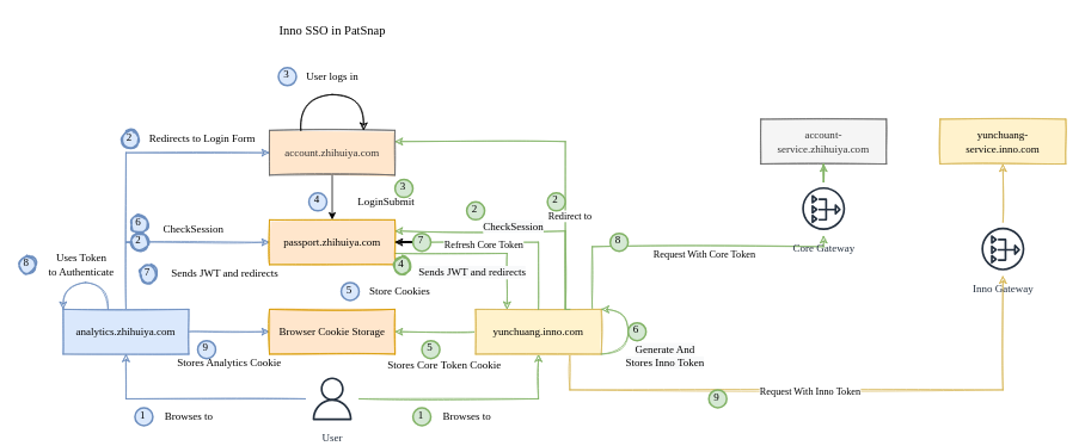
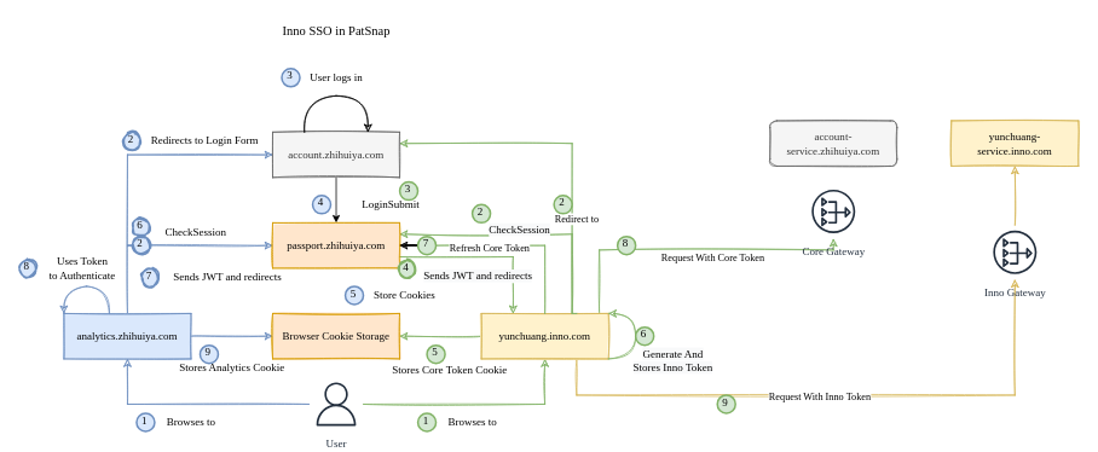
  <mxCell id="0" />
  <mxCell id="1" parent="0" />
  <mxCell id="2" style="edgeStyle=orthogonalEdgeStyle;rounded=0;orthogonalLoop=1;jettySize=auto;html=1;entryX=0.5;entryY=1;entryDx=0;entryDy=0;fontFamily=Comic Sans MS;fillColor=#dae8fc;strokeColor=#6c8ebf;sketch=1;" edge="1" parent="1" source="4" target="8"><mxGeometry relative="1" as="geometry" /></mxCell>
  <mxCell id="3" style="edgeStyle=orthogonalEdgeStyle;rounded=0;orthogonalLoop=1;jettySize=auto;html=1;entryX=0.5;entryY=1;entryDx=0;entryDy=0;fontFamily=Comic Sans MS;fillColor=#d5e8d4;strokeColor=#82b366;sketch=1;" edge="1" parent="1" source="4" target="17"><mxGeometry relative="1" as="geometry" /></mxCell>
  <mxCell id="4" value="User" style="outlineConnect=0;fontColor=#232F3E;gradientColor=none;strokeColor=#232F3E;fillColor=none;dashed=0;verticalLabelPosition=bottom;verticalAlign=top;align=center;html=1;fontSize=12;fontStyle=0;aspect=fixed;shape=mxgraph.aws4.resourceIcon;resIcon=mxgraph.aws4.user;fontFamily=Comic Sans MS;sketch=0;" vertex="1" parent="1"><mxGeometry x="340" y="415" width="60" height="60" as="geometry" /></mxCell>
  <mxCell id="5" style="edgeStyle=orthogonalEdgeStyle;rounded=0;orthogonalLoop=1;jettySize=auto;html=1;entryX=0;entryY=0.5;entryDx=0;entryDy=0;fontFamily=Comic Sans MS;fillColor=#dae8fc;strokeColor=#6c8ebf;sketch=1;" edge="1" parent="1" source="8" target="23"><mxGeometry relative="1" as="geometry"><Array as="points"><mxPoint x="140" y="170" /></Array></mxGeometry></mxCell>
  <mxCell id="6" style="edgeStyle=orthogonalEdgeStyle;rounded=0;orthogonalLoop=1;jettySize=auto;html=1;entryX=0;entryY=0.5;entryDx=0;entryDy=0;fontFamily=Comic Sans MS;fillColor=#dae8fc;strokeColor=#6c8ebf;startArrow=none;sketch=1;" edge="1" parent="1" source="50" target="27"><mxGeometry relative="1" as="geometry"><Array as="points"><mxPoint x="140" y="270" /></Array></mxGeometry></mxCell>
  <mxCell id="7" value="" style="edgeStyle=orthogonalEdgeStyle;curved=1;orthogonalLoop=1;jettySize=auto;html=1;fontFamily=Comic Sans MS;fillColor=#dae8fc;strokeColor=#6c8ebf;sketch=1;" edge="1" parent="1" source="8" target="24"><mxGeometry relative="1" as="geometry" /></mxCell>
  <mxCell id="8" value="analytics.zhihuiya.com" style="rounded=0;whiteSpace=wrap;html=1;fontFamily=Comic Sans MS;fillColor=#dae8fc;strokeColor=#6c8ebf;fillStyle=solid;sketch=1;" vertex="1" parent="1"><mxGeometry x="70" y="345" width="140" height="50" as="geometry" /></mxCell>
  <mxCell id="9" value="" style="edgeStyle=orthogonalEdgeStyle;curved=1;orthogonalLoop=1;jettySize=auto;html=1;fontFamily=Comic Sans MS;fillColor=#d5e8d4;strokeColor=#82b366;sketch=1;" edge="1" parent="1" source="17" target="24"><mxGeometry relative="1" as="geometry" /></mxCell>
  <mxCell id="10" style="edgeStyle=orthogonalEdgeStyle;rounded=0;orthogonalLoop=1;jettySize=auto;html=1;entryX=1;entryY=0.25;entryDx=0;entryDy=0;fontFamily=Comic Sans MS;startArrow=none;startFill=0;fillColor=#d5e8d4;strokeColor=#82b366;sketch=1;" edge="1" parent="1" target="23"><mxGeometry relative="1" as="geometry"><Array as="points"><mxPoint x="630" y="158" /></Array><mxPoint x="630" y="345" as="sourcePoint" /></mxGeometry></mxCell>
  <mxCell id="11" value="&lt;font face=&quot;Comic Sans MS&quot;&gt;Redirect to&lt;/font&gt;" style="edgeLabel;html=1;align=center;verticalAlign=middle;resizable=0;points=[];" vertex="1" connectable="0" parent="10"><mxGeometry x="-0.442" y="-4" relative="1" as="geometry"><mxPoint as="offset" /></mxGeometry></mxCell>
  <mxCell id="12" style="edgeStyle=orthogonalEdgeStyle;rounded=0;sketch=1;orthogonalLoop=1;jettySize=auto;html=1;fontFamily=Comic Sans MS;jumpStyle=none;fillColor=#d5e8d4;strokeColor=#82b366;" edge="1" parent="1" source="17" target="64"><mxGeometry relative="1" as="geometry"><mxPoint x="740" y="275" as="targetPoint" /><Array as="points"><mxPoint x="660" y="275" /></Array></mxGeometry></mxCell>
  <mxCell id="13" value="Request With Core Token" style="edgeLabel;html=1;align=center;verticalAlign=middle;resizable=0;points=[];fontFamily=Comic Sans MS;" vertex="1" connectable="0" parent="12"><mxGeometry x="-0.347" y="-2" relative="1" as="geometry"><mxPoint x="83" y="5" as="offset" /></mxGeometry></mxCell>
  <mxCell id="14" style="edgeStyle=orthogonalEdgeStyle;rounded=0;sketch=1;jumpStyle=none;orthogonalLoop=1;jettySize=auto;html=1;entryX=1;entryY=0.5;entryDx=0;entryDy=0;shadow=0;fontFamily=Comic Sans MS;startArrow=none;" edge="1" parent="1" source="65" target="27"><mxGeometry relative="1" as="geometry"><Array as="points" /></mxGeometry></mxCell>
  <mxCell id="15" style="edgeStyle=orthogonalEdgeStyle;rounded=0;sketch=1;jumpStyle=none;orthogonalLoop=1;jettySize=auto;html=1;shadow=0;fontFamily=Comic Sans MS;exitX=0.75;exitY=1;exitDx=0;exitDy=0;fillColor=#fff2cc;strokeColor=#d6b656;" edge="1" parent="1" source="17" target="57"><mxGeometry relative="1" as="geometry"><Array as="points"><mxPoint x="635" y="435" /><mxPoint x="1118" y="435" /></Array></mxGeometry></mxCell>
  <mxCell id="16" value="Request With Inno Token" style="edgeLabel;html=1;align=center;verticalAlign=middle;resizable=0;points=[];fontFamily=Comic Sans MS;" vertex="1" connectable="0" parent="15"><mxGeometry x="-0.056" y="-1" relative="1" as="geometry"><mxPoint as="offset" /></mxGeometry></mxCell>
  <mxCell id="17" value="yunchuang.inno.com" style="rounded=0;whiteSpace=wrap;html=1;fontFamily=Comic Sans MS;fillColor=#fff2cc;strokeColor=#d6b656;fillStyle=solid;sketch=1;" vertex="1" parent="1"><mxGeometry x="530" y="345" width="140" height="50" as="geometry" /></mxCell>
  <mxCell id="18" value="1" style="ellipse;whiteSpace=wrap;html=1;aspect=fixed;strokeWidth=2;fontFamily=Tahoma;spacingBottom=4;spacingRight=2;strokeColor=#6c8ebf;fillColor=#dae8fc;fillStyle=solid;" vertex="1" parent="1"><mxGeometry x="150" y="455" width="20" height="20" as="geometry" /></mxCell>
  <mxCell id="19" value="Browses to" style="text;html=1;align=center;verticalAlign=middle;resizable=0;points=[];autosize=1;strokeColor=none;fillColor=none;fontFamily=Comic Sans MS;" vertex="1" parent="1"><mxGeometry x="170" y="455" width="80" height="20" as="geometry" /></mxCell>
  <mxCell id="20" value="" style="edgeStyle=orthogonalEdgeStyle;rounded=0;orthogonalLoop=1;jettySize=auto;html=1;fontFamily=Comic Sans MS;startArrow=none;startFill=0;" edge="1" parent="1" source="23" target="27"><mxGeometry relative="1" as="geometry" /></mxCell>
  <mxCell id="21" style="edgeStyle=orthogonalEdgeStyle;rounded=0;orthogonalLoop=1;jettySize=auto;html=1;entryX=1;entryY=0.25;entryDx=0;entryDy=0;fontFamily=Comic Sans MS;fillColor=#d5e8d4;strokeColor=#82b366;exitX=0.75;exitY=0;exitDx=0;exitDy=0;sketch=1;" edge="1" parent="1" source="17" target="27"><mxGeometry relative="1" as="geometry"><Array as="points"><mxPoint x="630" y="345" /><mxPoint x="630" y="258" /></Array></mxGeometry></mxCell>
  <mxCell id="22" value="&lt;span style=&quot;font-size: 12px; background-color: rgb(248, 249, 250);&quot;&gt;CheckSession&lt;/span&gt;" style="edgeLabel;html=1;align=center;verticalAlign=middle;resizable=0;points=[];fontFamily=Comic Sans MS;" vertex="1" connectable="0" parent="21"><mxGeometry x="0.072" y="1" relative="1" as="geometry"><mxPoint y="-6" as="offset" /></mxGeometry></mxCell>
- <mxCell id="23" value="account.zhihuiya.com" style="rounded=0;whiteSpace=wrap;html=1;fontFamily=Comic Sans MS;fillColor=#ffe6cc;fontColor=#333333;strokeColor=#666666;fillStyle=solid;sketch=1;" vertex="1" parent="1"><mxGeometry x="300" y="145" width="140" height="50" as="geometry" /></mxCell>
+ <mxCell id="23" value="account.zhihuiya.com" style="rounded=0;whiteSpace=wrap;html=1;fontFamily=Comic Sans MS;fillColor=#f5f5f5;fontColor=#333333;strokeColor=#666666;fillStyle=solid;sketch=1;" vertex="1" parent="1"><mxGeometry x="300" y="145" width="140" height="50" as="geometry" /></mxCell>
  <mxCell id="24" value="Browser Cookie Storage" style="rounded=0;whiteSpace=wrap;html=1;fontFamily=Comic Sans MS;fillColor=#ffe6cc;strokeColor=#d79b00;fillStyle=solid;sketch=1;" vertex="1" parent="1"><mxGeometry x="300" y="345" width="140" height="50" as="geometry" /></mxCell>
  <mxCell id="25" style="edgeStyle=orthogonalEdgeStyle;rounded=0;orthogonalLoop=1;jettySize=auto;html=1;fontFamily=Comic Sans MS;exitX=1;exitY=0.75;exitDx=0;exitDy=0;fillColor=#d5e8d4;strokeColor=#82b366;sketch=1;entryX=0.25;entryY=0;entryDx=0;entryDy=0;" edge="1" parent="1" source="27" target="17"><mxGeometry relative="1" as="geometry" /></mxCell>
  <mxCell id="26" value="&lt;span style=&quot;font-size: 12px; background-color: rgb(248, 249, 250);&quot;&gt;Sends JWT and redirects&lt;/span&gt;" style="edgeLabel;html=1;align=center;verticalAlign=middle;resizable=0;points=[];fontFamily=Comic Sans MS;" vertex="1" connectable="0" parent="25"><mxGeometry x="-0.236" y="-1" relative="1" as="geometry"><mxPoint x="13" y="20" as="offset" /></mxGeometry></mxCell>
  <mxCell id="27" value="passport.zhihuiya.com" style="rounded=0;whiteSpace=wrap;html=1;fontFamily=Comic Sans MS;fillColor=#ffe6cc;strokeColor=#d79b00;fillStyle=solid;sketch=1;" vertex="1" parent="1"><mxGeometry x="300" y="245" width="140" height="50" as="geometry" /></mxCell>
  <mxCell id="28" value="2" style="ellipse;whiteSpace=wrap;html=1;aspect=fixed;strokeWidth=2;fontFamily=Tahoma;spacingBottom=4;spacingRight=2;strokeColor=#6c8ebf;fillStyle=solid;fillColor=#dae8fc;sketch=1;" vertex="1" parent="1"><mxGeometry x="135" y="145" width="20" height="20" as="geometry" /></mxCell>
  <mxCell id="29" value="Redirects to Login Form" style="text;html=1;align=center;verticalAlign=middle;resizable=0;points=[];autosize=1;strokeColor=none;fillColor=none;fontFamily=Comic Sans MS;sketch=1;" vertex="1" parent="1"><mxGeometry x="150" y="145" width="150" height="20" as="geometry" /></mxCell>
  <mxCell id="30" value="6" style="ellipse;whiteSpace=wrap;html=1;aspect=fixed;strokeWidth=2;fontFamily=Tahoma;spacingBottom=4;spacingRight=2;strokeColor=#6c8ebf;fillStyle=solid;fillColor=#dae8fc;sketch=1;" vertex="1" parent="1"><mxGeometry x="145" y="240" width="20" height="20" as="geometry" /></mxCell>
  <mxCell id="31" value="CheckSession" style="text;html=1;align=center;verticalAlign=middle;resizable=0;points=[];autosize=1;strokeColor=none;fillColor=none;fontFamily=Comic Sans MS;sketch=1;" vertex="1" parent="1"><mxGeometry x="170" y="245" width="90" height="20" as="geometry" /></mxCell>
  <mxCell id="32" value="3" style="ellipse;whiteSpace=wrap;html=1;aspect=fixed;strokeWidth=2;fontFamily=Tahoma;spacingBottom=4;spacingRight=2;strokeColor=#6c8ebf;fillStyle=solid;fillColor=#dae8fc;" vertex="1" parent="1"><mxGeometry x="310" y="75" width="20" height="20" as="geometry" /></mxCell>
  <mxCell id="33" value="User logs in" style="text;html=1;align=center;verticalAlign=middle;resizable=0;points=[];autosize=1;strokeColor=none;fillColor=none;fontFamily=Comic Sans MS;" vertex="1" parent="1"><mxGeometry x="330" y="75" width="80" height="20" as="geometry" /></mxCell>
  <mxCell id="34" style="edgeStyle=orthogonalEdgeStyle;orthogonalLoop=1;jettySize=auto;html=1;entryX=0.75;entryY=0;entryDx=0;entryDy=0;fontFamily=Comic Sans MS;exitX=0.25;exitY=0;exitDx=0;exitDy=0;curved=1;sketch=1;" edge="1" parent="1" source="23" target="23"><mxGeometry relative="1" as="geometry"><Array as="points"><mxPoint x="335" y="105" /><mxPoint x="405" y="105" /></Array></mxGeometry></mxCell>
  <mxCell id="35" value="LoginSubmit" style="text;html=1;align=center;verticalAlign=middle;resizable=0;points=[];autosize=1;strokeColor=none;fillColor=none;fontFamily=Comic Sans MS;" vertex="1" parent="1"><mxGeometry x="390" y="215" width="80" height="20" as="geometry" /></mxCell>
  <mxCell id="36" value="4" style="ellipse;whiteSpace=wrap;html=1;aspect=fixed;strokeWidth=2;fontFamily=Tahoma;spacingBottom=4;spacingRight=2;strokeColor=#6c8ebf;fillStyle=solid;fillColor=#dae8fc;" vertex="1" parent="1"><mxGeometry x="344" y="215" width="20" height="20" as="geometry" /></mxCell>
  <mxCell id="37" value="5" style="ellipse;whiteSpace=wrap;html=1;aspect=fixed;strokeWidth=2;fontFamily=Tahoma;spacingBottom=4;spacingRight=2;strokeColor=#6c8ebf;fillStyle=solid;fillColor=#dae8fc;" vertex="1" parent="1"><mxGeometry x="380" y="315" width="20" height="20" as="geometry" /></mxCell>
  <mxCell id="38" value="Store Cookies" style="text;html=1;align=center;verticalAlign=middle;resizable=0;points=[];autosize=1;strokeColor=none;fillColor=none;fontFamily=Comic Sans MS;" vertex="1" parent="1"><mxGeometry x="400" y="315" width="90" height="20" as="geometry" /></mxCell>
  <mxCell id="39" value="7" style="ellipse;whiteSpace=wrap;html=1;aspect=fixed;strokeWidth=2;fontFamily=Tahoma;spacingBottom=4;spacingRight=2;strokeColor=#6c8ebf;fillStyle=solid;fillColor=#dae8fc;sketch=1;" vertex="1" parent="1"><mxGeometry x="155" y="295" width="20" height="20" as="geometry" /></mxCell>
  <mxCell id="40" value="Sends JWT and redirects" style="text;html=1;align=center;verticalAlign=middle;resizable=0;points=[];autosize=1;strokeColor=none;fillColor=none;fontFamily=Comic Sans MS;sketch=1;" vertex="1" parent="1"><mxGeometry x="170" y="295" width="160" height="20" as="geometry" /></mxCell>
  <mxCell id="41" style="edgeStyle=orthogonalEdgeStyle;orthogonalLoop=1;jettySize=auto;html=1;fontFamily=Comic Sans MS;startArrow=none;startFill=0;curved=1;fillColor=#dae8fc;strokeColor=#6c8ebf;sketch=1;" edge="1" parent="1" target="8"><mxGeometry relative="1" as="geometry"><mxPoint x="120" y="345" as="sourcePoint" /><Array as="points"><mxPoint x="120" y="345" /><mxPoint x="120" y="315" /><mxPoint x="70" y="315" /></Array></mxGeometry></mxCell>
  <mxCell id="42" value="8" style="ellipse;whiteSpace=wrap;html=1;aspect=fixed;strokeWidth=2;fontFamily=Tahoma;spacingBottom=4;spacingRight=2;strokeColor=#6c8ebf;fillStyle=solid;fillColor=#dae8fc;sketch=1;" vertex="1" parent="1"><mxGeometry x="20" y="285" width="20" height="20" as="geometry" /></mxCell>
  <mxCell id="43" value="Uses Token &lt;br&gt;to Authenticate" style="text;html=1;align=center;verticalAlign=middle;resizable=0;points=[];autosize=1;strokeColor=none;fillColor=none;fontFamily=Comic Sans MS;sketch=1;" vertex="1" parent="1"><mxGeometry x="35" y="280" width="110" height="30" as="geometry" /></mxCell>
  <mxCell id="44" value="9" style="ellipse;whiteSpace=wrap;html=1;aspect=fixed;strokeWidth=2;fontFamily=Tahoma;spacingBottom=4;spacingRight=2;strokeColor=#6c8ebf;fillStyle=solid;fillColor=#dae8fc;" vertex="1" parent="1"><mxGeometry x="220" y="380" width="20" height="20" as="geometry" /></mxCell>
  <mxCell id="45" value="Stores Analytics Cookie" style="text;html=1;align=center;verticalAlign=middle;resizable=0;points=[];autosize=1;strokeColor=none;fillColor=none;fontFamily=Comic Sans MS;" vertex="1" parent="1"><mxGeometry x="180" y="395" width="150" height="20" as="geometry" /></mxCell>
  <mxCell id="46" value="1" style="ellipse;whiteSpace=wrap;html=1;aspect=fixed;strokeWidth=2;fontFamily=Tahoma;spacingBottom=4;spacingRight=2;strokeColor=#82b366;fillStyle=solid;fillColor=#d5e8d4;" vertex="1" parent="1"><mxGeometry x="460" y="455" width="20" height="20" as="geometry" /></mxCell>
  <mxCell id="47" value="Browses to" style="text;html=1;align=center;verticalAlign=middle;resizable=0;points=[];autosize=1;strokeColor=none;fillColor=none;fontFamily=Comic Sans MS;" vertex="1" parent="1"><mxGeometry x="480" y="455" width="80" height="20" as="geometry" /></mxCell>
  <mxCell id="48" value="Stores Core Token Cookie" style="text;html=1;align=center;verticalAlign=middle;resizable=0;points=[];autosize=1;strokeColor=none;fillColor=none;fontFamily=Comic Sans MS;" vertex="1" parent="1"><mxGeometry x="410" y="392" width="170" height="30" as="geometry" /></mxCell>
  <mxCell id="49" value="&lt;font style=&quot;font-size: 14px&quot;&gt;Inno SSO in PatSnap&lt;/font&gt;" style="text;html=1;align=center;verticalAlign=middle;resizable=0;points=[];autosize=1;strokeColor=none;fillColor=none;fontFamily=Comic Sans MS;" vertex="1" parent="1"><mxGeometry x="290" y="20" width="160" height="30" as="geometry" /></mxCell>
  <mxCell id="50" value="2" style="ellipse;whiteSpace=wrap;html=1;aspect=fixed;strokeWidth=2;fontFamily=Tahoma;spacingBottom=4;spacingRight=2;strokeColor=#6c8ebf;fillStyle=solid;fillColor=#dae8fc;sketch=1;" vertex="1" parent="1"><mxGeometry x="145" y="260" width="20" height="20" as="geometry" /></mxCell>
  <mxCell id="51" value="2" style="ellipse;whiteSpace=wrap;html=1;aspect=fixed;strokeWidth=2;fontFamily=Tahoma;spacingBottom=4;spacingRight=2;strokeColor=#82b366;fillStyle=solid;fillColor=#d5e8d4;" vertex="1" parent="1"><mxGeometry x="610" y="215" width="20" height="20" as="geometry" /></mxCell>
  <mxCell id="52" value="4" style="ellipse;whiteSpace=wrap;html=1;aspect=fixed;strokeWidth=2;fontFamily=Tahoma;spacingBottom=4;spacingRight=2;strokeColor=#82b366;fillStyle=solid;fillColor=#d5e8d4;sketch=1;" vertex="1" parent="1"><mxGeometry x="438" y="286" width="20" height="20" as="geometry" /></mxCell>
  <mxCell id="53" value="3" style="ellipse;whiteSpace=wrap;html=1;aspect=fixed;strokeWidth=2;fontFamily=Tahoma;spacingBottom=4;spacingRight=2;strokeColor=#82b366;fillStyle=solid;fillColor=#d5e8d4;" vertex="1" parent="1"><mxGeometry x="440" y="200" width="20" height="20" as="geometry" /></mxCell>
  <mxCell id="54" value="2" style="ellipse;whiteSpace=wrap;html=1;aspect=fixed;strokeWidth=2;fontFamily=Tahoma;spacingBottom=4;spacingRight=2;strokeColor=#82b366;fillStyle=solid;fillColor=#d5e8d4;" vertex="1" parent="1"><mxGeometry x="520" y="225" width="20" height="20" as="geometry" /></mxCell>
  <mxCell id="55" value="5" style="ellipse;whiteSpace=wrap;html=1;aspect=fixed;strokeWidth=2;fontFamily=Tahoma;spacingBottom=4;spacingRight=2;strokeColor=#82b366;fillStyle=solid;fillColor=#d5e8d4;" vertex="1" parent="1"><mxGeometry x="470" y="380" width="20" height="20" as="geometry" /></mxCell>
  <mxCell id="56" style="edgeStyle=orthogonalEdgeStyle;rounded=0;sketch=1;jumpStyle=none;orthogonalLoop=1;jettySize=auto;html=1;entryX=0.5;entryY=1;entryDx=0;entryDy=0;shadow=0;fontFamily=Comic Sans MS;fillColor=#fff2cc;strokeColor=#d6b656;" edge="1" parent="1" source="57" target="62"><mxGeometry relative="1" as="geometry" /></mxCell>
  <mxCell id="57" value="&lt;font face=&quot;Comic Sans MS&quot;&gt;Inno Gateway&lt;/font&gt;" style="sketch=0;outlineConnect=0;fontColor=#232F3E;gradientColor=none;strokeColor=#232F3E;fillColor=none;dashed=0;verticalLabelPosition=bottom;verticalAlign=top;align=center;html=1;fontSize=12;fontStyle=0;aspect=fixed;shape=mxgraph.aws4.resourceIcon;resIcon=mxgraph.aws4.nat_gateway;" vertex="1" parent="1"><mxGeometry x="1088" y="247.5" width="60" height="60" as="geometry" /></mxCell>
  <mxCell id="58" style="edgeStyle=orthogonalEdgeStyle;orthogonalLoop=1;jettySize=auto;html=1;fontFamily=Comic Sans MS;startArrow=none;startFill=0;curved=1;fillColor=#d5e8d4;strokeColor=#82b366;sketch=1;entryX=1;entryY=0;entryDx=0;entryDy=0;exitX=1;exitY=1;exitDx=0;exitDy=0;exitPerimeter=0;shadow=0;" edge="1" parent="1" source="17" target="17"><mxGeometry relative="1" as="geometry"><mxPoint x="680" y="395" as="sourcePoint" /><Array as="points"><mxPoint x="700" y="395" /><mxPoint x="700" y="345" /></Array><mxPoint x="690" y="375" as="targetPoint" /></mxGeometry></mxCell>
  <mxCell id="59" value="&lt;span style=&quot;font-size: 12px; background-color: rgb(248, 249, 250);&quot;&gt;Generate And&lt;/span&gt;&lt;br style=&quot;font-size: 12px; background-color: rgb(248, 249, 250);&quot;&gt;&lt;span style=&quot;font-size: 12px; background-color: rgb(248, 249, 250);&quot;&gt;Stores Inno Token&lt;/span&gt;" style="edgeLabel;html=1;align=center;verticalAlign=middle;resizable=0;points=[];fontFamily=Comic Sans MS;" vertex="1" connectable="0" parent="58"><mxGeometry x="-0.082" y="1" relative="1" as="geometry"><mxPoint x="41" y="21" as="offset" /></mxGeometry></mxCell>
  <mxCell id="60" value="6" style="ellipse;whiteSpace=wrap;html=1;aspect=fixed;strokeWidth=2;fontFamily=Tahoma;spacingBottom=4;spacingRight=2;strokeColor=#82b366;fillStyle=solid;fillColor=#d5e8d4;" vertex="1" parent="1"><mxGeometry x="700" y="360" width="20" height="20" as="geometry" /></mxCell>
- <mxCell id="61" value="account-service.zhihuiya.com" style="rounded=0;whiteSpace=wrap;html=1;fontFamily=Comic Sans MS;fillColor=#f5f5f5;fontColor=#333333;strokeColor=#666666;fillStyle=solid;sketch=1;" vertex="1" parent="1"><mxGeometry x="848" y="132.5" width="140" height="50" as="geometry" /></mxCell>
+ <mxCell id="61" value="account-service.zhihuiya.com" style="whiteSpace=wrap;html=1;fontFamily=Comic Sans MS;fillColor=#f5f5f5;fontColor=#333333;strokeColor=#666666;fillStyle=solid;sketch=1;rounded=1;" vertex="1" parent="1"><mxGeometry x="848" y="132.5" width="140" height="50" as="geometry" /></mxCell>
  <mxCell id="62" value="yunchuang-service.inno.com" style="rounded=0;whiteSpace=wrap;html=1;fontFamily=Comic Sans MS;fillColor=#fff2cc;strokeColor=#d6b656;fillStyle=solid;sketch=1;" vertex="1" parent="1"><mxGeometry x="1048" y="132.5" width="140" height="50" as="geometry" /></mxCell>
- <mxCell id="63" style="edgeStyle=orthogonalEdgeStyle;rounded=0;sketch=1;jumpStyle=none;orthogonalLoop=1;jettySize=auto;html=1;entryX=0.5;entryY=1;entryDx=0;entryDy=0;shadow=0;fontFamily=Comic Sans MS;fillColor=#d5e8d4;strokeColor=#82b366;" edge="1" parent="1" source="64" target="61"><mxGeometry relative="1" as="geometry" /></mxCell>
  <mxCell id="64" value="&lt;font face=&quot;Comic Sans MS&quot;&gt;Core Gateway&lt;/font&gt;" style="sketch=0;outlineConnect=0;fontColor=#232F3E;gradientColor=none;strokeColor=#232F3E;fillColor=none;dashed=0;verticalLabelPosition=bottom;verticalAlign=top;align=center;html=1;fontSize=12;fontStyle=0;aspect=fixed;shape=mxgraph.aws4.resourceIcon;resIcon=mxgraph.aws4.nat_gateway;" vertex="1" parent="1"><mxGeometry x="888" y="202.5" width="60" height="60" as="geometry" /></mxCell>
  <mxCell id="65" value="7" style="ellipse;whiteSpace=wrap;html=1;aspect=fixed;strokeWidth=2;fontFamily=Tahoma;spacingBottom=4;spacingRight=2;strokeColor=#82b366;fillStyle=solid;fillColor=#d5e8d4;" vertex="1" parent="1"><mxGeometry x="460" y="260" width="20" height="20" as="geometry" /></mxCell>
  <mxCell id="66" value="" style="edgeStyle=orthogonalEdgeStyle;rounded=0;sketch=1;jumpStyle=none;orthogonalLoop=1;jettySize=auto;html=1;entryX=1;entryY=0.5;entryDx=0;entryDy=0;shadow=0;fontFamily=Comic Sans MS;endArrow=none;fillColor=#d5e8d4;strokeColor=#82b366;" edge="1" parent="1" source="17" target="65"><mxGeometry relative="1" as="geometry"><mxPoint x="600" y="345" as="sourcePoint" /><mxPoint x="440" y="270" as="targetPoint" /><Array as="points"><mxPoint x="600" y="270" /></Array></mxGeometry></mxCell>
  <mxCell id="67" value="Refresh Core Token" style="edgeLabel;html=1;align=center;verticalAlign=middle;resizable=0;points=[];fontFamily=Comic Sans MS;" vertex="1" connectable="0" parent="66"><mxGeometry x="0.846" y="-3" relative="1" as="geometry"><mxPoint x="43" y="5" as="offset" /></mxGeometry></mxCell>
  <mxCell id="68" value="8" style="ellipse;whiteSpace=wrap;html=1;aspect=fixed;strokeWidth=2;fontFamily=Tahoma;spacingBottom=4;spacingRight=2;strokeColor=#82b366;fillStyle=solid;fillColor=#d5e8d4;" vertex="1" parent="1"><mxGeometry x="680" y="260" width="20" height="20" as="geometry" /></mxCell>
  <mxCell id="69" value="9" style="ellipse;whiteSpace=wrap;html=1;aspect=fixed;strokeWidth=2;fontFamily=Tahoma;spacingBottom=4;spacingRight=2;strokeColor=#82b366;fillStyle=solid;fillColor=#d5e8d4;" vertex="1" parent="1"><mxGeometry x="790" y="435" width="20" height="20" as="geometry" /></mxCell>
